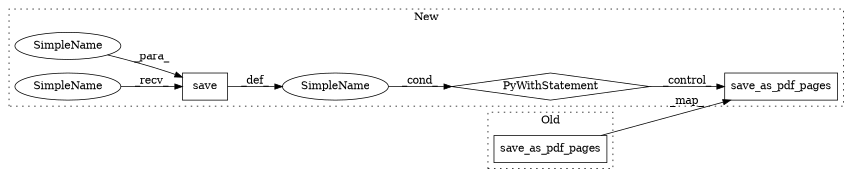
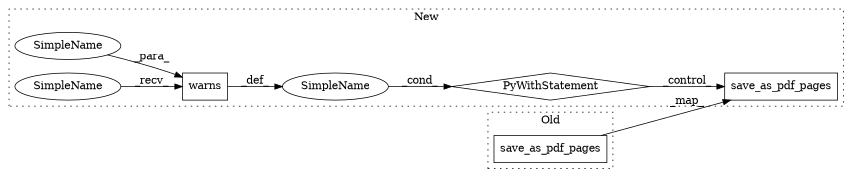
  digraph {
    rankdir=LR
    node [a=32 l="18,1" shape=box]
    n1 [label=save_as_pdf_pages s="2935,2961"]
    n2 [a=104 l="10,2" label=PyWithStatement s="2886,2925" shape=diamond]
-   n3 [l="6,1" label=save s="2903,2924"]
+   n3 [l="6,1" label=warns s="2903,2924"]
    n4 [a=42 label=SimpleName shape=ellipse l=""]
    n5 [a=42 l=15 label=SimpleName s=2909 shape=ellipse]
    n6 [a=42 l=6 label=SimpleName s=2896 shape=ellipse]
    n7 [label=save_as_pdf_pages s="2773,2799"]
    subgraph cluster_1 {
      label=New
      style=dotted
      n1
      n2
      n3
      n4
      n5
      n6
    }
    subgraph cluster_2 {
      label=Old
      style=dotted
      n7
    }
    n2 -> n1 [label=_control_]
    n3 -> n4 [label=_def_]
    n4 -> n2 [label=_cond_]
    n5 -> n3 [label=_para_]
    n6 -> n3 [label=_recv_]
    n7 -> n1 [label=_map_]
  }
